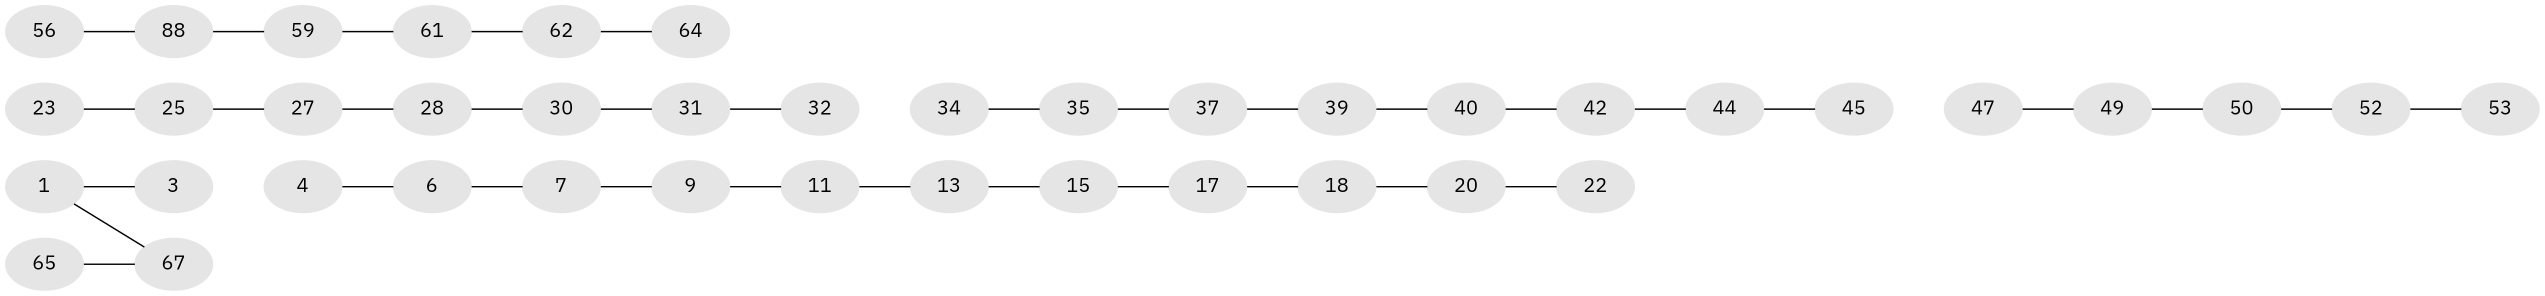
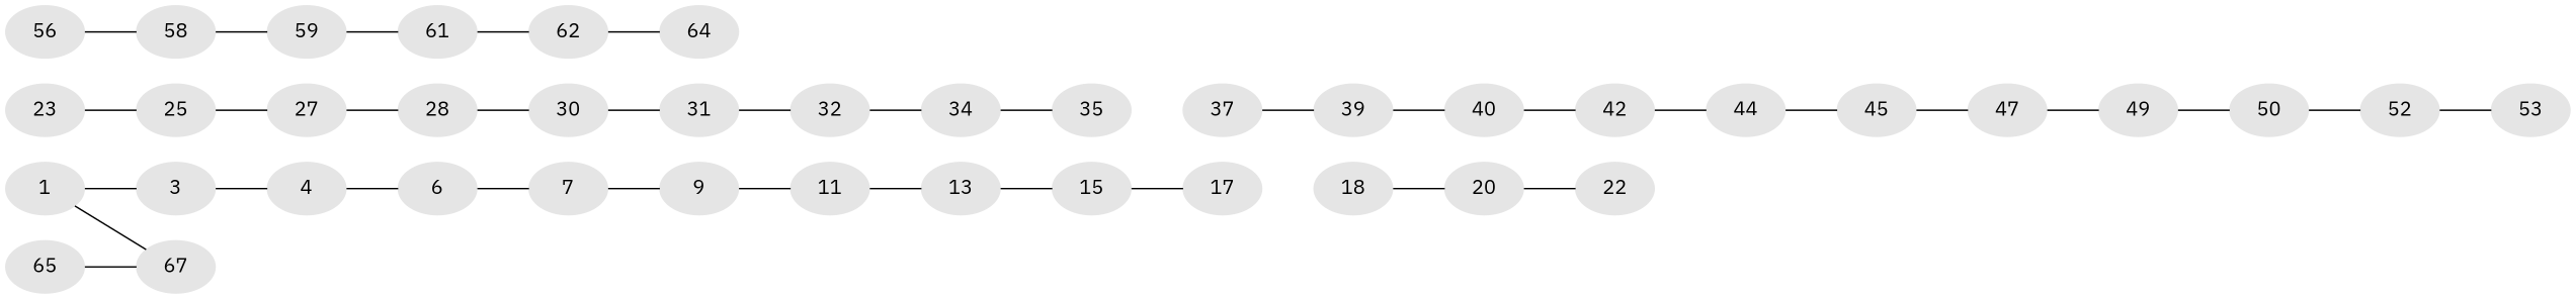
  graph {
    fontname="IBM Plex Sans"
    rankdir=LR
    node [color=gray90 fontname="IBM Plex Sans" style=filled]
    edge [fontname="IBM Plex Sans"]
    1 [super="+2"]
    3
    67 [super="+68"]
    4 [super="+5"]
    6
    7 [super="+8"]
    9 [super="+10"]
    11 [super="+12"]
    13 [super="+14"]
    15 [super="+16"]
    17
    18 [super="+19"]
    20 [super="+21"]
    22
    23 [super="+24"]
    25 [super="+26"]
    27
    28 [super="+29"]
    30
    31
    32 [super="+33"]
    34
    35 [super="+36"]
    37 [super="+38"]
    39
    40 [super="+41"]
    42 [super="+43"]
    44
    45 [super="+46"]
    47 [super="+48"]
    49
    50 [super="+51"]
    52
    53
    56 [super="+57"]
-   58 [label=88]
+   58
    59 [super="+60"]
    61
    62 [super="+63"]
    64
    65 [super="+66"]
    1 -- 3
    1 -- 67
+   3 -- 4
    4 -- 6
    6 -- 7
    7 -- 9
    9 -- 11
    11 -- 13
    13 -- 15
    15 -- 17
-   17 -- 18
    18 -- 20
    20 -- 22
    23 -- 25
    25 -- 27
    27 -- 28
    28 -- 30
    30 -- 31
    31 -- 32
+   32 -- 34
    34 -- 35
-   35 -- 37
    37 -- 39
    39 -- 40
    40 -- 42
    42 -- 44
    44 -- 45
+   45 -- 47
    47 -- 49
    49 -- 50
    50 -- 52
    52 -- 53
    56 -- 58
    58 -- 59
    59 -- 61
    61 -- 62
    62 -- 64
    65 -- 67
  }
